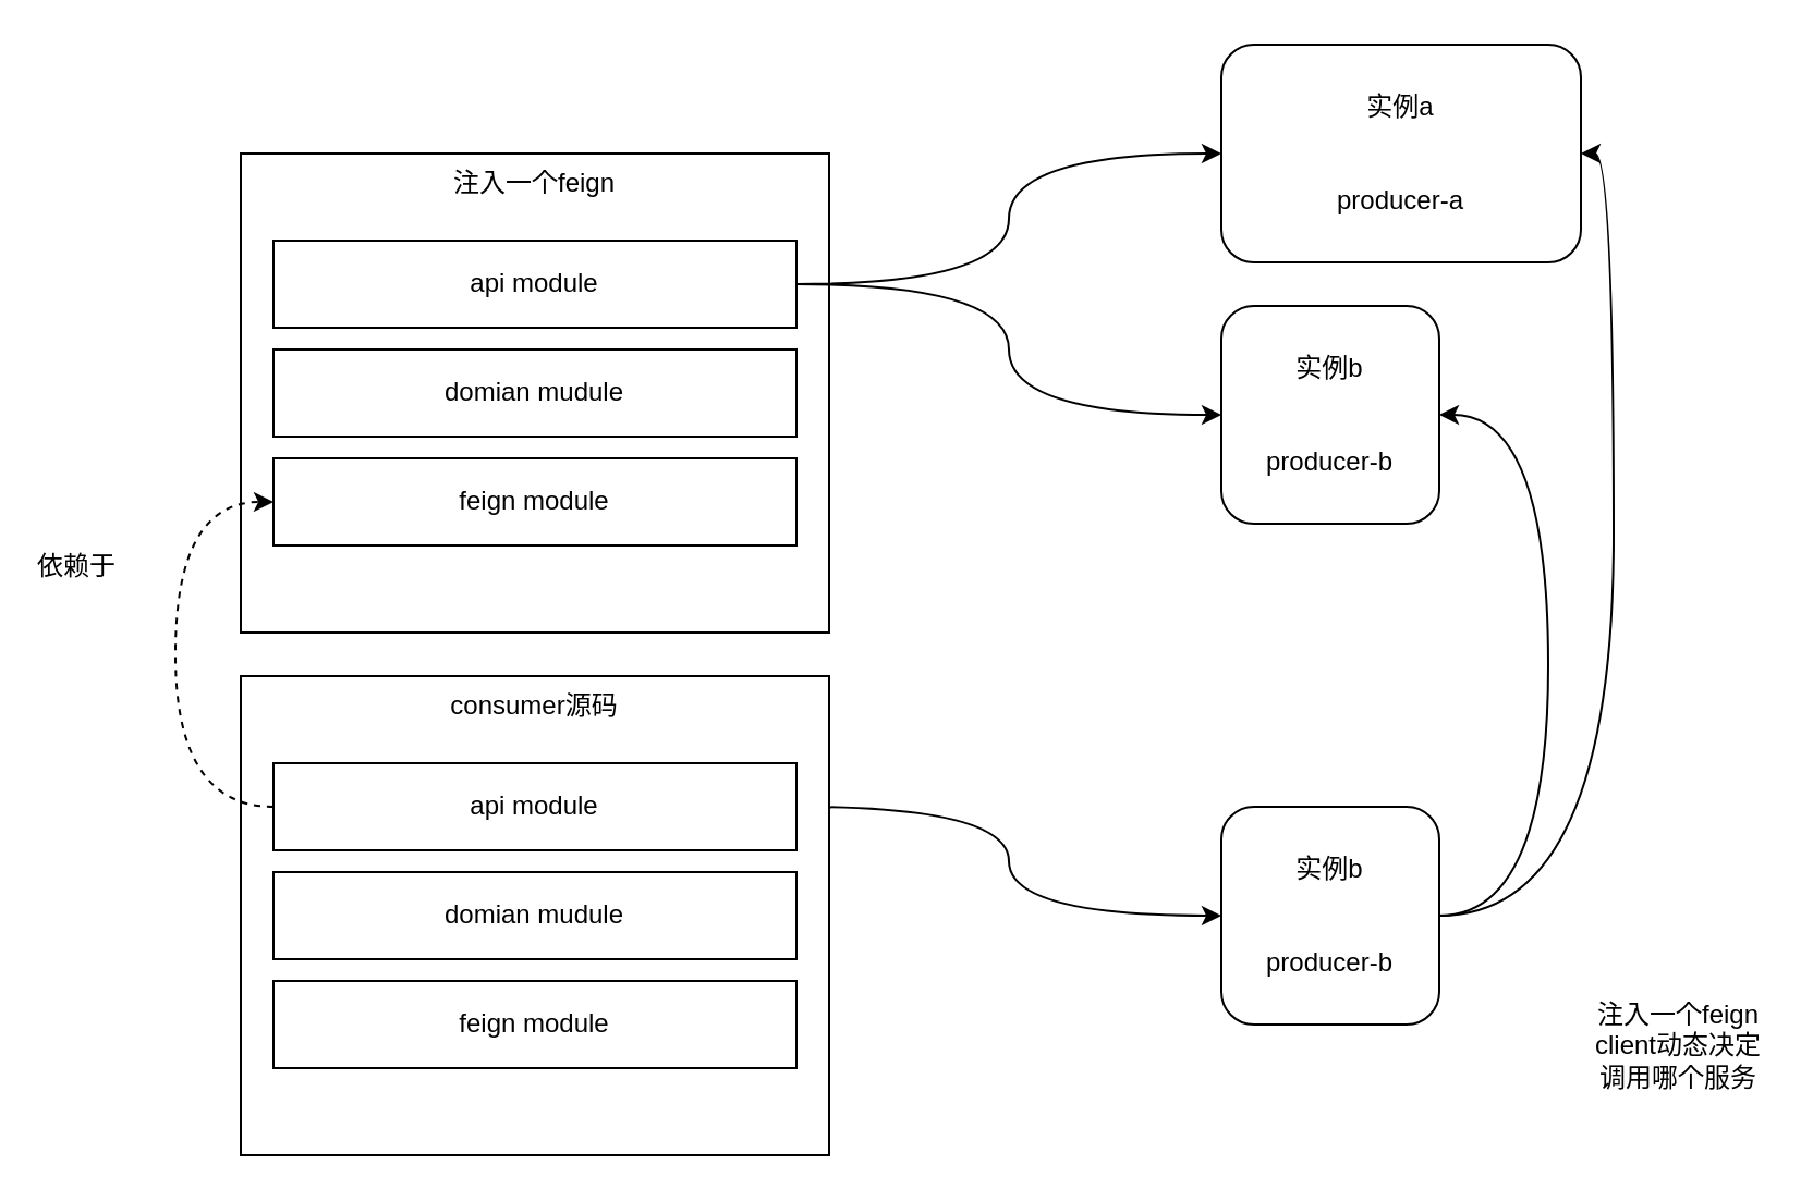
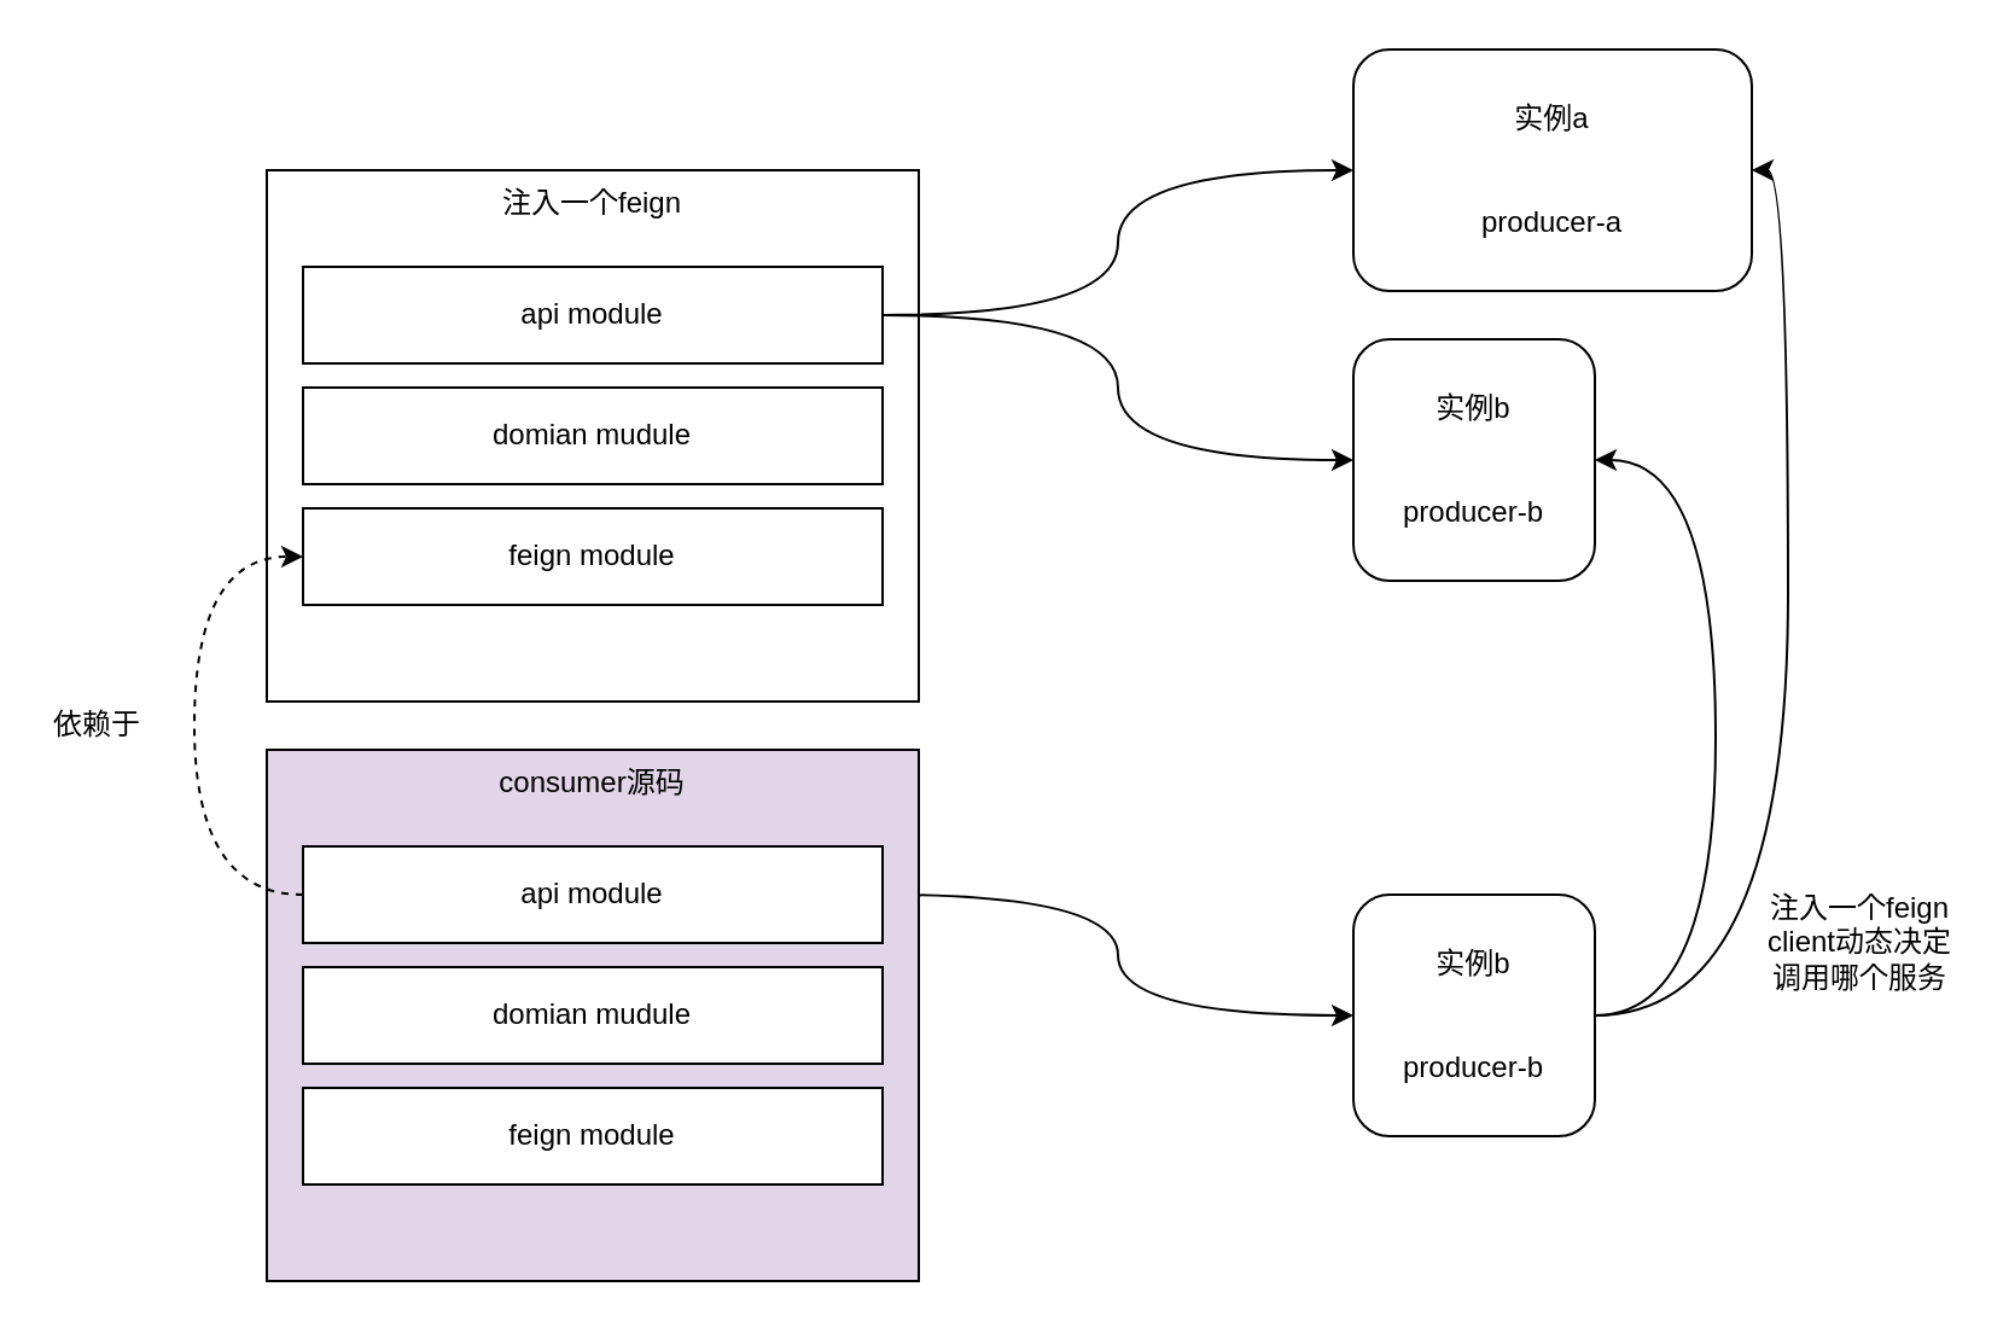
  <mxCell id="0" />
  <mxCell id="1" parent="0" />
  <mxCell id="2" value="注入一个feign" style="rounded=0;whiteSpace=wrap;html=1;verticalAlign=top;" vertex="1" parent="1"><mxGeometry x="110" y="70" width="270" height="220" as="geometry" /></mxCell>
  <mxCell id="3" value="api module" style="rounded=0;whiteSpace=wrap;html=1;" vertex="1" parent="1"><mxGeometry x="125" y="110" width="240" height="40" as="geometry" /></mxCell>
  <mxCell id="4" value="domian mudule" style="rounded=0;whiteSpace=wrap;html=1;" vertex="1" parent="1"><mxGeometry x="125" y="160" width="240" height="40" as="geometry" /></mxCell>
  <mxCell id="5" value="feign module" style="rounded=0;whiteSpace=wrap;html=1;" vertex="1" parent="1"><mxGeometry x="125" y="210" width="240" height="40" as="geometry" /></mxCell>
  <mxCell id="6" style="edgeStyle=orthogonalEdgeStyle;curved=1;rounded=0;orthogonalLoop=1;jettySize=auto;html=1;entryX=0;entryY=0.5;entryDx=0;entryDy=0;exitX=1;exitY=0.5;exitDx=0;exitDy=0;" edge="1" parent="1" source="9" target="17"><mxGeometry relative="1" as="geometry" /></mxCell>
- <mxCell id="7" value="consumer源码" style="rounded=0;whiteSpace=wrap;html=1;verticalAlign=top;" vertex="1" parent="1"><mxGeometry x="110" y="310" width="270" height="220" as="geometry" /></mxCell>
+ <mxCell id="7" value="consumer源码" style="rounded=0;whiteSpace=wrap;html=1;verticalAlign=top;fillColor=#e1d5e7;" vertex="1" parent="1"><mxGeometry x="110" y="310" width="270" height="220" as="geometry" /></mxCell>
  <mxCell id="8" style="edgeStyle=orthogonalEdgeStyle;rounded=0;orthogonalLoop=1;jettySize=auto;html=1;entryX=0;entryY=0.5;entryDx=0;entryDy=0;curved=1;dashed=1;" edge="1" parent="1" source="9" target="5"><mxGeometry relative="1" as="geometry"><Array as="points"><mxPoint x="80" y="370" /><mxPoint x="80" y="230" /></Array></mxGeometry></mxCell>
  <mxCell id="9" value="api module" style="rounded=0;whiteSpace=wrap;html=1;" vertex="1" parent="1"><mxGeometry x="125" y="350" width="240" height="40" as="geometry" /></mxCell>
  <mxCell id="10" value="domian mudule" style="rounded=0;whiteSpace=wrap;html=1;" vertex="1" parent="1"><mxGeometry x="125" y="400" width="240" height="40" as="geometry" /></mxCell>
  <mxCell id="11" value="feign module" style="rounded=0;whiteSpace=wrap;html=1;" vertex="1" parent="1"><mxGeometry x="125" y="450" width="240" height="40" as="geometry" /></mxCell>
- <mxCell id="12" value="依赖于" style="text;html=1;strokeColor=none;fillColor=none;align=center;verticalAlign=middle;whiteSpace=wrap;rounded=0;" vertex="1" parent="1"><mxGeometry x="15" y="250" width="40" height="20" as="geometry" /></mxCell>
+ <mxCell id="12" value="依赖于" style="text;html=1;strokeColor=none;fillColor=none;align=center;verticalAlign=middle;whiteSpace=wrap;rounded=0;" vertex="1" parent="1"><mxGeometry x="20" y="290" width="40" height="20" as="geometry" /></mxCell>
  <mxCell id="13" value="实例a&lt;br&gt;&lt;br&gt;&lt;br&gt;producer-a" style="rounded=1;whiteSpace=wrap;html=1;" vertex="1" parent="1"><mxGeometry x="560" y="20" width="165" height="100" as="geometry" /></mxCell>
  <mxCell id="14" value="实例b&lt;br&gt;&lt;br&gt;&lt;br&gt;producer-b" style="rounded=1;whiteSpace=wrap;html=1;" vertex="1" parent="1"><mxGeometry x="560" y="140" width="100" height="100" as="geometry" /></mxCell>
  <mxCell id="15" style="edgeStyle=orthogonalEdgeStyle;curved=1;rounded=0;orthogonalLoop=1;jettySize=auto;html=1;entryX=1;entryY=0.5;entryDx=0;entryDy=0;" edge="1" parent="1" source="17" target="13"><mxGeometry relative="1" as="geometry"><Array as="points"><mxPoint x="740" y="420" /><mxPoint x="740" y="70" /></Array></mxGeometry></mxCell>
  <mxCell id="16" style="edgeStyle=orthogonalEdgeStyle;curved=1;rounded=0;orthogonalLoop=1;jettySize=auto;html=1;entryX=1;entryY=0.5;entryDx=0;entryDy=0;" edge="1" parent="1" source="17" target="14"><mxGeometry relative="1" as="geometry"><Array as="points"><mxPoint x="710" y="420" /><mxPoint x="710" y="190" /></Array></mxGeometry></mxCell>
  <mxCell id="17" value="实例b&lt;br&gt;&lt;br&gt;&lt;br&gt;producer-b" style="rounded=1;whiteSpace=wrap;html=1;" vertex="1" parent="1"><mxGeometry x="560" y="370" width="100" height="100" as="geometry" /></mxCell>
  <mxCell id="18" style="edgeStyle=orthogonalEdgeStyle;curved=1;rounded=0;orthogonalLoop=1;jettySize=auto;html=1;exitX=1;exitY=0.5;exitDx=0;exitDy=0;" edge="1" parent="1" source="3" target="13"><mxGeometry relative="1" as="geometry" /></mxCell>
  <mxCell id="19" style="edgeStyle=orthogonalEdgeStyle;curved=1;rounded=0;orthogonalLoop=1;jettySize=auto;html=1;exitX=1;exitY=0.5;exitDx=0;exitDy=0;" edge="1" parent="1" source="3" target="14"><mxGeometry relative="1" as="geometry" /></mxCell>
- <mxCell id="20" value="注入一个feign client动态决定调用哪个服务" style="text;html=1;strokeColor=none;fillColor=none;align=center;verticalAlign=middle;whiteSpace=wrap;rounded=0;" vertex="1" parent="1"><mxGeometry x="730" y="470" width="80" height="20" as="geometry" /></mxCell>
+ <mxCell id="20" value="注入一个feign client动态决定调用哪个服务" style="text;html=1;strokeColor=none;fillColor=none;align=center;verticalAlign=middle;whiteSpace=wrap;rounded=0;" vertex="1" parent="1"><mxGeometry x="730" y="380" width="80" height="20" as="geometry" /></mxCell>
